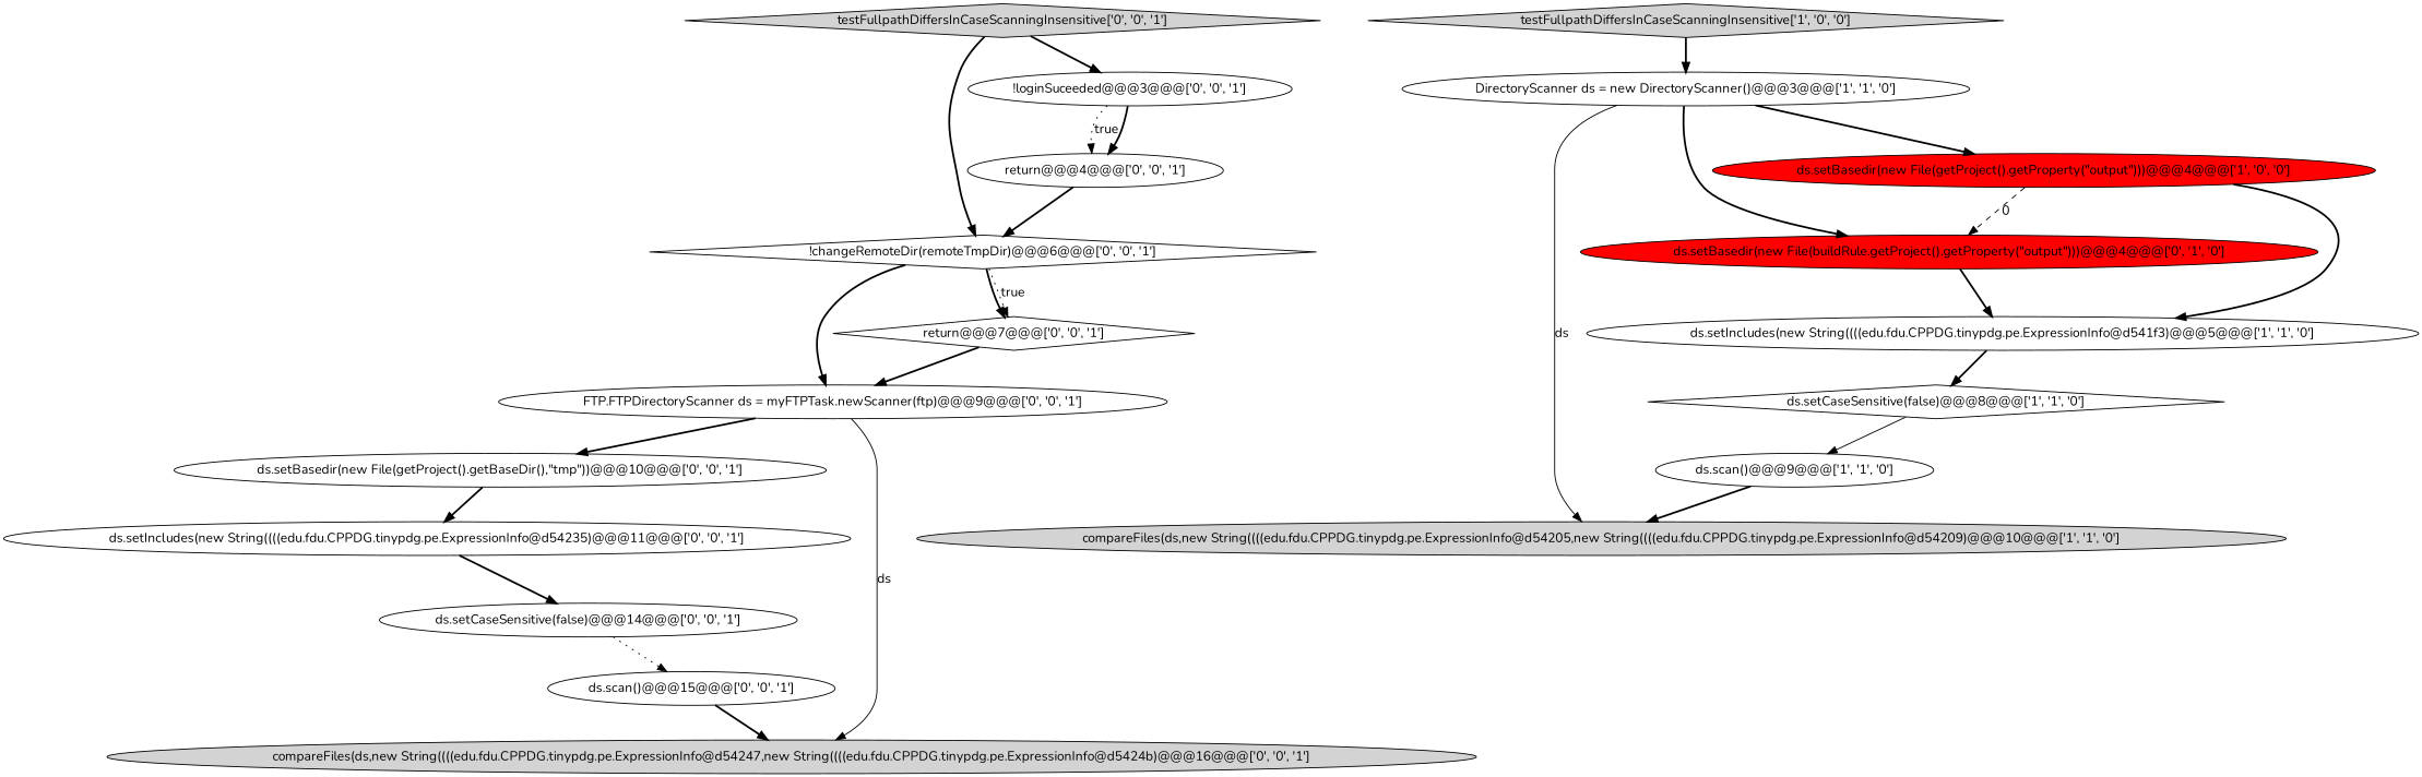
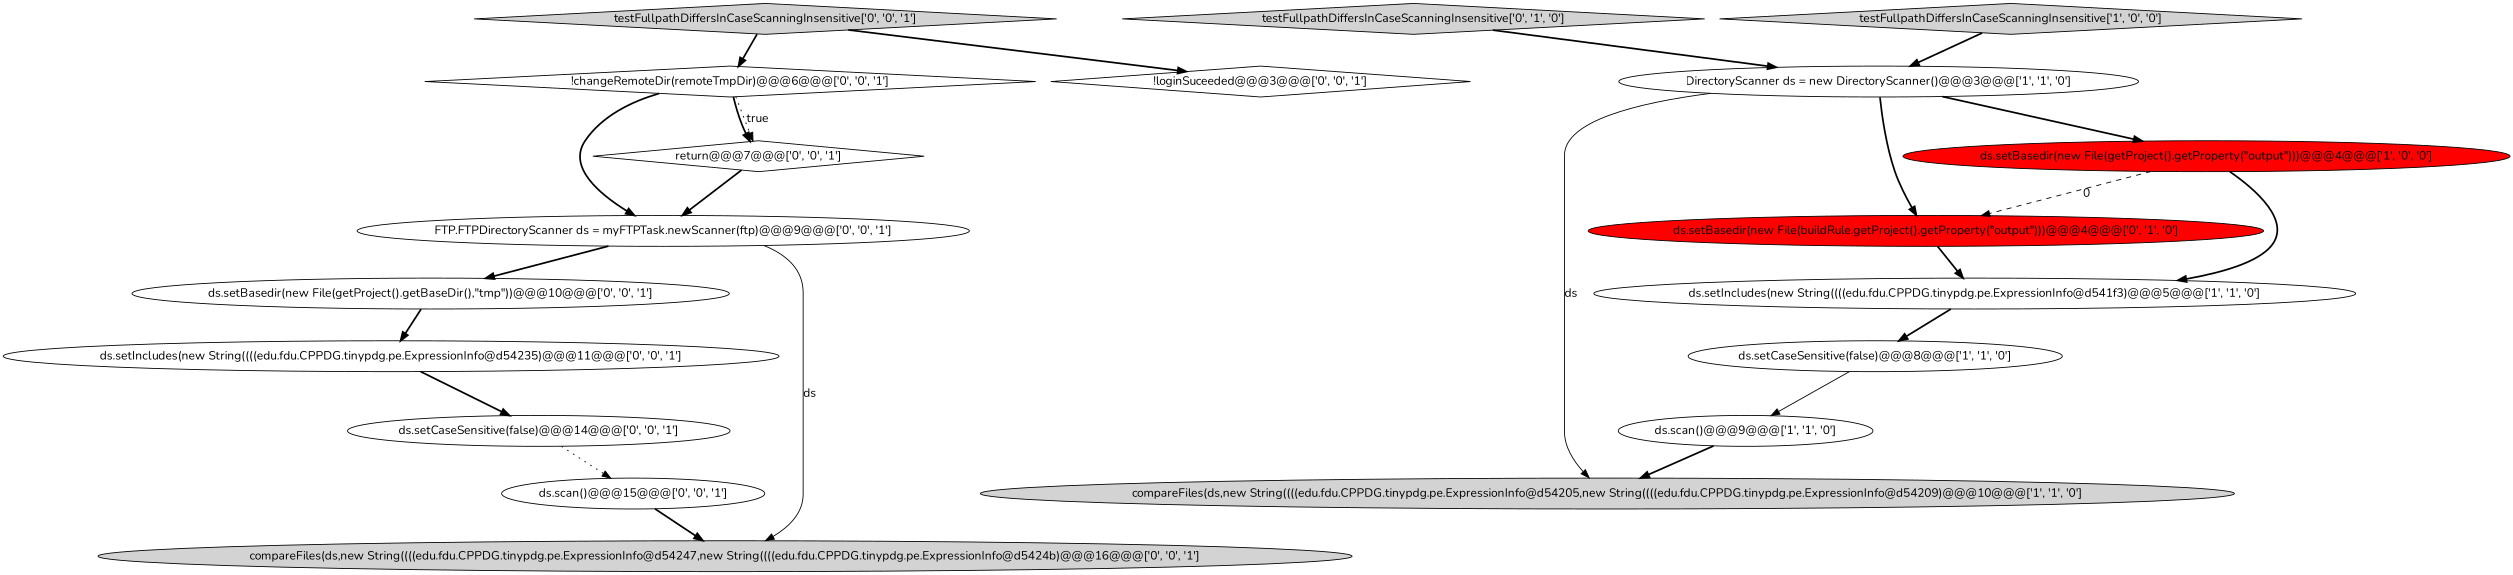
  digraph {
    fontname=Nunito
    node [fillcolor=white fontname=Nunito shape=ellipse style=filled]
    edge [fontname=Nunito style=bold]
    n1 [label="ds.setBasedir(new File(getProject().getBaseDir(),\"tmp\"))@@@10@@@['0', '0', '1']"]
    n2 [label="ds.setIncludes(new String((((edu.fdu.CPPDG.tinypdg.pe.ExpressionInfo@d54235)@@@11@@@['0', '0', '1']"]
    n3 [label="ds.setCaseSensitive(false)@@@14@@@['0', '0', '1']"]
    n4 [label="ds.scan()@@@9@@@['1', '1', '0']"]
    n5 [fillcolor=lightgray label="compareFiles(ds,new String((((edu.fdu.CPPDG.tinypdg.pe.ExpressionInfo@d54205,new String((((edu.fdu.CPPDG.tinypdg.pe.ExpressionInfo@d54209)@@@10@@@['1', '1', '0']"]
    n6 [fillcolor=lightgray label="compareFiles(ds,new String((((edu.fdu.CPPDG.tinypdg.pe.ExpressionInfo@d54247,new String((((edu.fdu.CPPDG.tinypdg.pe.ExpressionInfo@d5424b)@@@16@@@['0', '0', '1']"]
    n7 [label="!changeRemoteDir(remoteTmpDir)@@@6@@@['0', '0', '1']" shape=diamond]
    n8 [label="FTP.FTPDirectoryScanner ds = myFTPTask.newScanner(ftp)@@@9@@@['0', '0', '1']"]
    n9 [label="return@@@7@@@['0', '0', '1']" shape=diamond]
    n10 [label="ds.scan()@@@15@@@['0', '0', '1']"]
    n11 [label="ds.setIncludes(new String((((edu.fdu.CPPDG.tinypdg.pe.ExpressionInfo@d541f3)@@@5@@@['1', '1', '0']"]
-   n12 [label="ds.setCaseSensitive(false)@@@8@@@['1', '1', '0']" shape=diamond]
+   n12 [label="ds.setCaseSensitive(false)@@@8@@@['1', '1', '0']"]
    n13 [fillcolor=lightgray label="testFullpathDiffersInCaseScanningInsensitive['0', '0', '1']" shape=diamond]
-   n14 [label="!loginSuceeded@@@3@@@['0', '0', '1']"]
-   n15 [label="return@@@4@@@['0', '0', '1']"]
+   n14 [label="!loginSuceeded@@@3@@@['0', '0', '1']" shape=diamond]
    n16 [fillcolor=red label="ds.setBasedir(new File(buildRule.getProject().getProperty(\"output\")))@@@4@@@['0', '1', '0']"]
    n17 [fillcolor=red label="ds.setBasedir(new File(getProject().getProperty(\"output\")))@@@4@@@['1', '0', '0']"]
+   n18 [fillcolor=lightgray label="testFullpathDiffersInCaseScanningInsensitive['0', '1', '0']" shape=diamond]
    n19 [label="DirectoryScanner ds = new DirectoryScanner()@@@3@@@['1', '1', '0']"]
    n20 [fillcolor=lightgray label="testFullpathDiffersInCaseScanningInsensitive['1', '0', '0']" shape=diamond]
    n1 -> n2
    n2 -> n3
    n3 -> n10 [style=dotted]
    n4 -> n5
    n7 -> n8
    n7 -> n9
    n7 -> n9 [label=true style=dotted]
    n8 -> n1
    n8 -> n6 [label=ds style=solid]
    n9 -> n8
    n10 -> n6
    n11 -> n12
    n12 -> n4 [style=solid]
    n13 -> n7
    n13 -> n14
-   n14 -> n15 [label=true style=dotted]
-   n14 -> n15
-   n15 -> n7
    n16 -> n11
    n17 -> n11
    n17 -> n16 [label=0 style=dashed]
+   n18 -> n19
    n19 -> n5 [label=ds style=solid]
    n19 -> n16
    n19 -> n17
    n20 -> n19
  }
